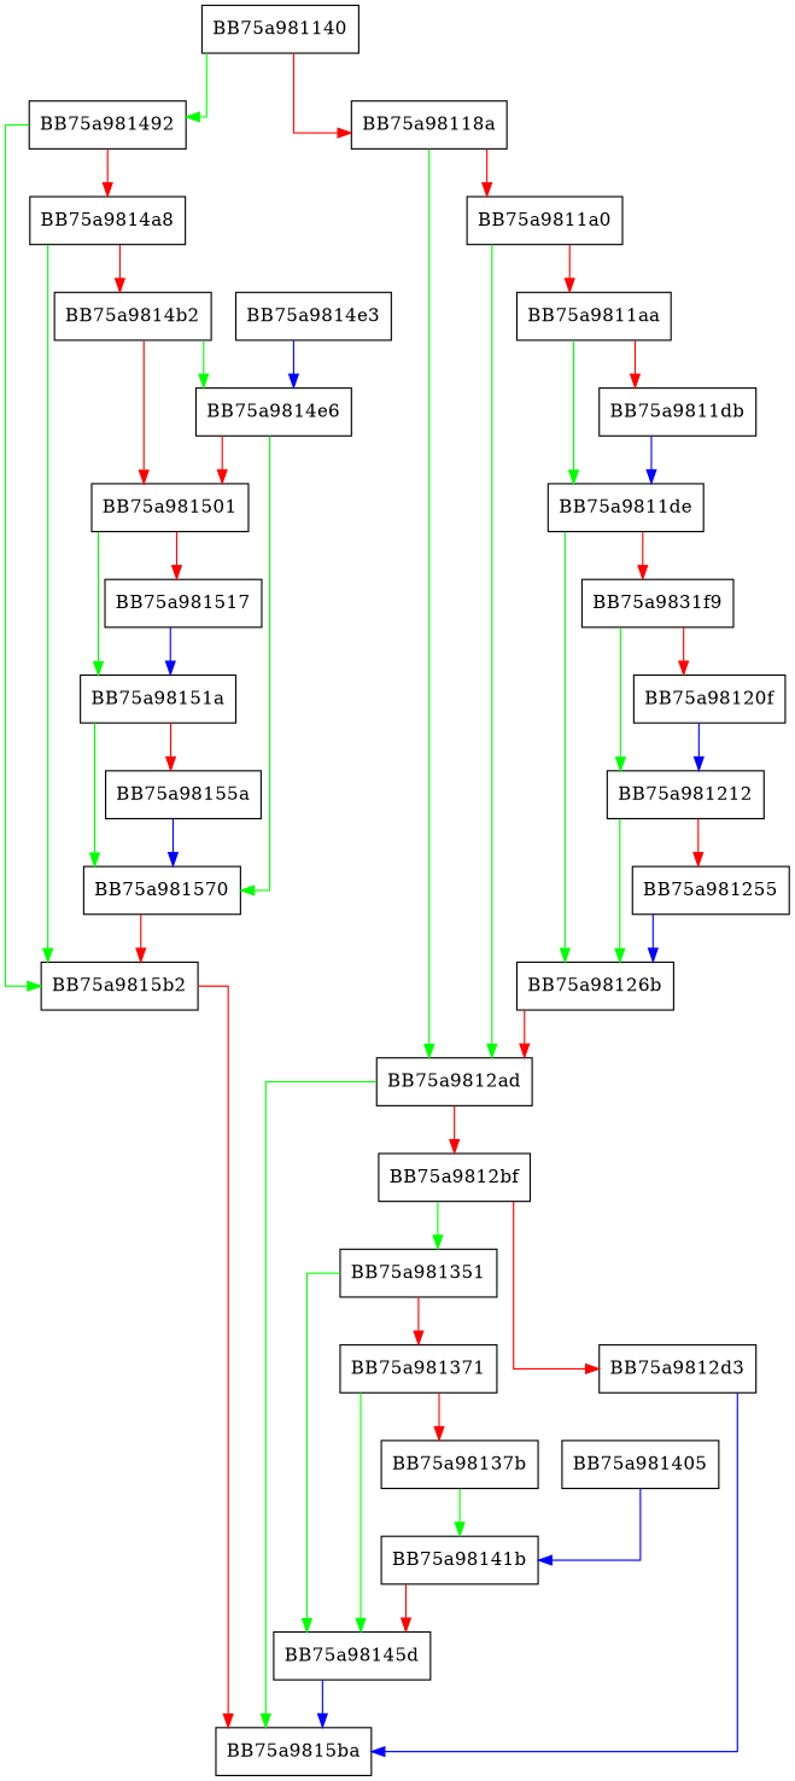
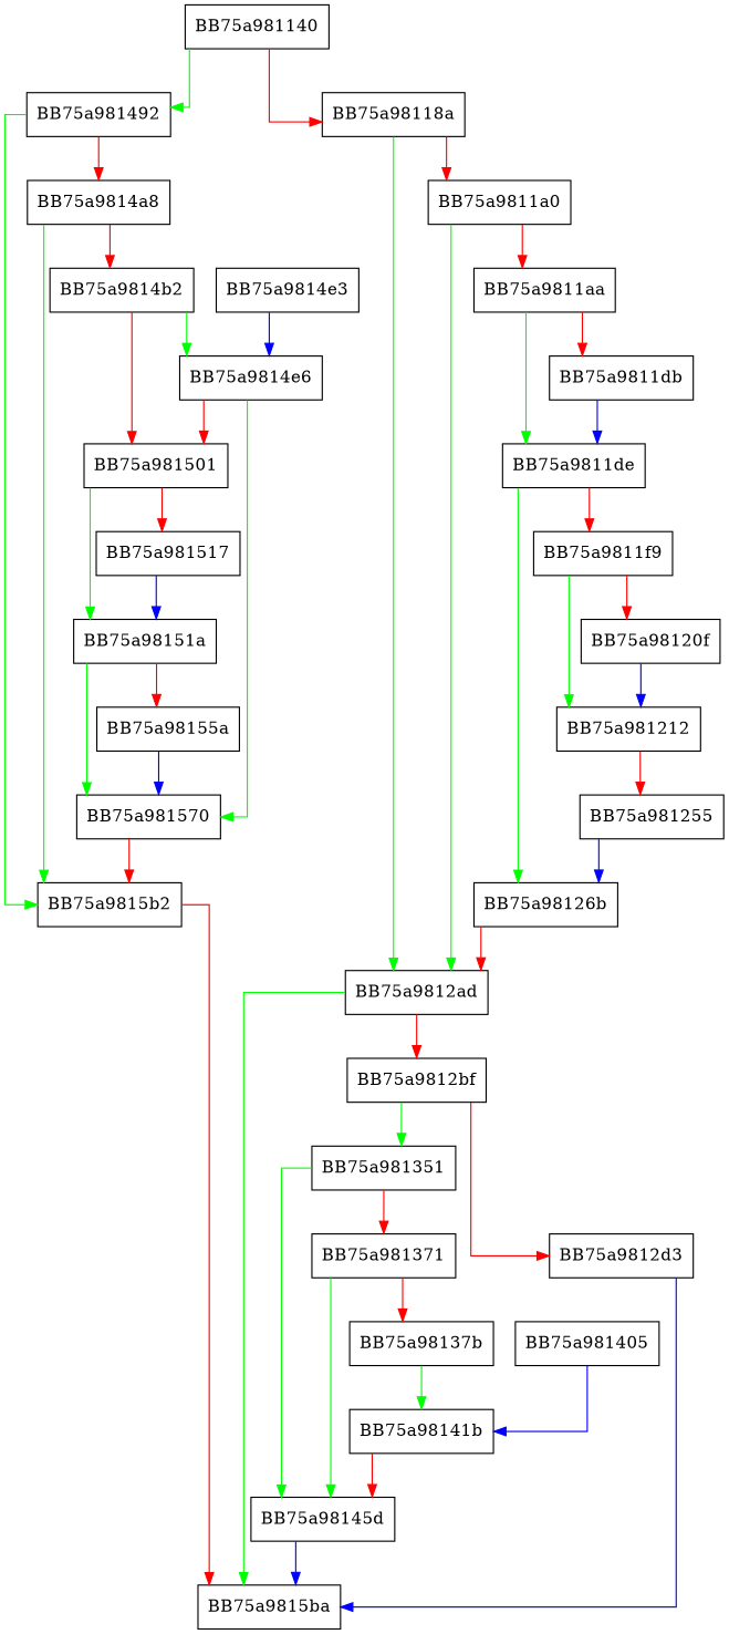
  digraph {
    splines=ortho
    node [shape=box]
    edge [color=red]
    BB75a981140
    BB75a981492
    BB75a98118a
    BB75a9815b2
    BB75a9814a8
    BB75a9812ad
    BB75a9811a0
    BB75a9815ba
    BB75a9814b2
    BB75a9812bf
    BB75a9811aa
    BB75a981351
    BB75a9812d3
    BB75a9811de
    BB75a9811db
    BB75a98126b
-   BB75a9811f9 [label=BB75a9831f9]
+   BB75a9811f9
    BB75a981212
    BB75a98120f
    BB75a981255
    BB75a98145d
    BB75a981371
    BB75a98137b
    BB75a98141b
    BB75a981405
    BB75a9814e6
    BB75a981501
    BB75a981570
    BB75a9814e3
    BB75a98151a
    BB75a981517
    BB75a98155a
    BB75a981140 -> BB75a981492 [color=green]
    BB75a981140 -> BB75a98118a
    BB75a981492 -> BB75a9815b2 [color=green]
    BB75a981492 -> BB75a9814a8
    BB75a98118a -> BB75a9812ad [color=green]
    BB75a98118a -> BB75a9811a0
    BB75a9815b2 -> BB75a9815ba
    BB75a9814a8 -> BB75a9815b2 [color=green]
    BB75a9814a8 -> BB75a9814b2
    BB75a9812ad -> BB75a9815ba [color=green]
    BB75a9812ad -> BB75a9812bf
    BB75a9811a0 -> BB75a9812ad [color=green]
    BB75a9811a0 -> BB75a9811aa
    BB75a9814b2 -> BB75a9814e6 [color=green]
    BB75a9814b2 -> BB75a981501
    BB75a9812bf -> BB75a981351 [color=green]
    BB75a9812bf -> BB75a9812d3
    BB75a9811aa -> BB75a9811de [color=green]
    BB75a9811aa -> BB75a9811db
    BB75a981351 -> BB75a98145d [color=green]
    BB75a981351 -> BB75a981371
    BB75a9812d3 -> BB75a9815ba [color=blue]
    BB75a9811de -> BB75a98126b [color=green]
    BB75a9811de -> BB75a9811f9
    BB75a9811db -> BB75a9811de [color=blue]
    BB75a98126b -> BB75a9812ad
    BB75a9811f9 -> BB75a981212 [color=green]
    BB75a9811f9 -> BB75a98120f
-   BB75a981212 -> BB75a98126b [color=green]
    BB75a981212 -> BB75a981255
    BB75a98120f -> BB75a981212 [color=blue]
    BB75a981255 -> BB75a98126b [color=blue]
    BB75a98145d -> BB75a9815ba [color=blue]
    BB75a981371 -> BB75a98145d [color=green]
    BB75a981371 -> BB75a98137b
    BB75a98137b -> BB75a98141b [color=green]
    BB75a98141b -> BB75a98145d
    BB75a981405 -> BB75a98141b [color=blue]
    BB75a9814e6 -> BB75a981501
    BB75a9814e6 -> BB75a981570 [color=green]
    BB75a981501 -> BB75a98151a [color=green]
    BB75a981501 -> BB75a981517
    BB75a981570 -> BB75a9815b2
    BB75a9814e3 -> BB75a9814e6 [color=blue]
    BB75a98151a -> BB75a981570 [color=green]
    BB75a98151a -> BB75a98155a
    BB75a981517 -> BB75a98151a [color=blue]
    BB75a98155a -> BB75a981570 [color=blue]
  }
